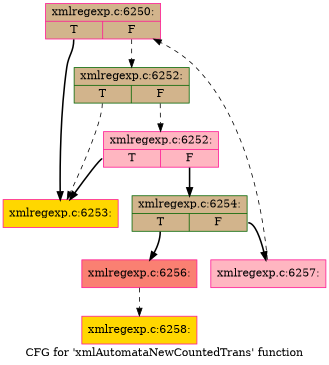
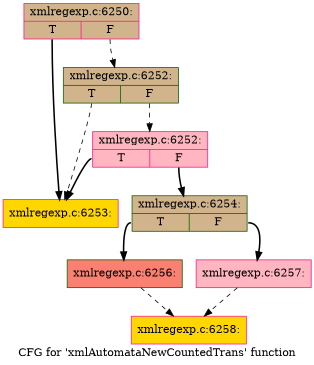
  digraph {
    label="CFG for 'xmlAutomataNewCountedTrans' function"
    node [color=deeppink fillcolor=tan shape=record style=filled]
    edge [style=bold tailport=s0]
    n1 [label="{xmlregexp.c:6250:|{<s0>T|<s1>F}}"]
    n2 [fillcolor=gold label="{xmlregexp.c:6253:}"]
    n3 [color=darkgreen label="{xmlregexp.c:6252:|{<s0>T|<s1>F}}"]
    n4 [fillcolor=lightpink label="{xmlregexp.c:6252:|{<s0>T|<s1>F}}"]
    n5 [fillcolor=gold label="{xmlregexp.c:6258:}"]
    n6 [color=darkgreen label="{xmlregexp.c:6254:|{<s0>T|<s1>F}}"]
-   n7 [fillcolor=salmon label="{xmlregexp.c:6256:}"]
+   n7 [color=darkgreen fillcolor=salmon label="{xmlregexp.c:6256:}"]
    n8 [fillcolor=lightpink label="{xmlregexp.c:6257:}"]
    n1 -> n2
    n1 -> n3 [style=dashed tailport=s1]
    n3 -> n2 [style=dashed]
    n3 -> n4 [style=dashed tailport=s1]
    n4 -> n2
    n4 -> n6 [tailport=s1]
    n6 -> n7
    n6 -> n8 [tailport=s1]
    n7 -> n5 [style=dashed]
-   n8 -> n1 [style=dashed]
+   n8 -> n5 [style=dashed]
  }
